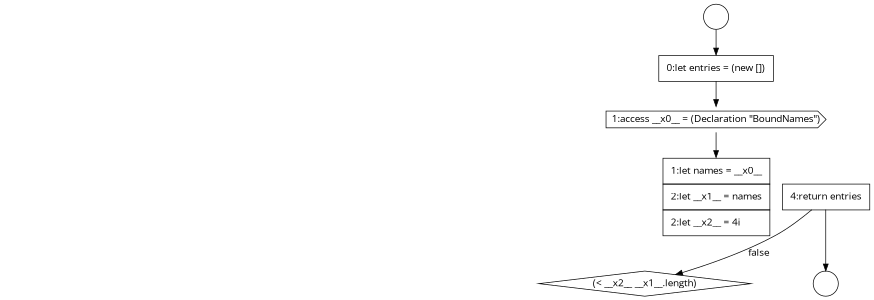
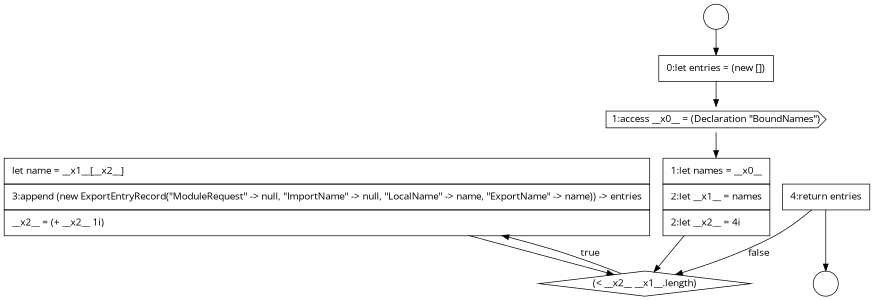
  digraph {
    fontname="Open Sans"
    node [color=black fillcolor=white fontname="Open Sans" shape=none style=filled]
    edge [color=black fontname="Open Sans"]
+   n1 [label=<<font color="black">     <table border="0" cellborder="1" cellspacing="0" cellpadding="10">       <tr><td align="left">let name = __x1__[__x2__]</td></tr>       <tr><td align="left">3:append (new ExportEntryRecord(&quot;ModuleRequest&quot; -&gt; null, &quot;ImportName&quot; -&gt; null, &quot;LocalName&quot; -&gt; name, &quot;ExportName&quot; -&gt; name)) -&gt; entries</td></tr>       <tr><td align="left">__x2__ = (+ __x2__ 1i)</td></tr>     </table>   </font>> margin=0]
    n2 [label=<<font color="black">(&lt; __x2__ __x1__.length)</font>> shape=diamond]
    n3 [label=<<font color="black">     <table border="0" cellborder="1" cellspacing="0" cellpadding="10">       <tr><td align="left">0:let entries = (new [])</td></tr>     </table>   </font>> margin=0]
    n4 [label=<<font color="black">1:access __x0__ = (Declaration &quot;BoundNames&quot;)</font>> shape=cds]
    n5 [label=<<font color="black">     <table border="0" cellborder="1" cellspacing="0" cellpadding="10">       <tr><td align="left">1:let names = __x0__</td></tr>       <tr><td align="left">2:let __x1__ = names</td></tr>       <tr><td align="left">2:let __x2__ = 4i</td></tr>     </table>   </font>> margin=0]
    n6 [label=<<font color="black">     <table border="0" cellborder="1" cellspacing="0" cellpadding="10">       <tr><td align="left">4:return entries</td></tr>     </table>   </font>> margin=0]
    n7 [label=" " shape=circle]
    n8 [label=" " shape=circle]
+   n1 -> n2
+   n2 -> n1 [label=<<font color="black">true</font>>]
    n3 -> n4
    n4 -> n5
+   n5 -> n2
    n6 -> n2 [label=<<font color="black">false</font>>]
    n6 -> n7
    n8 -> n3
  }
